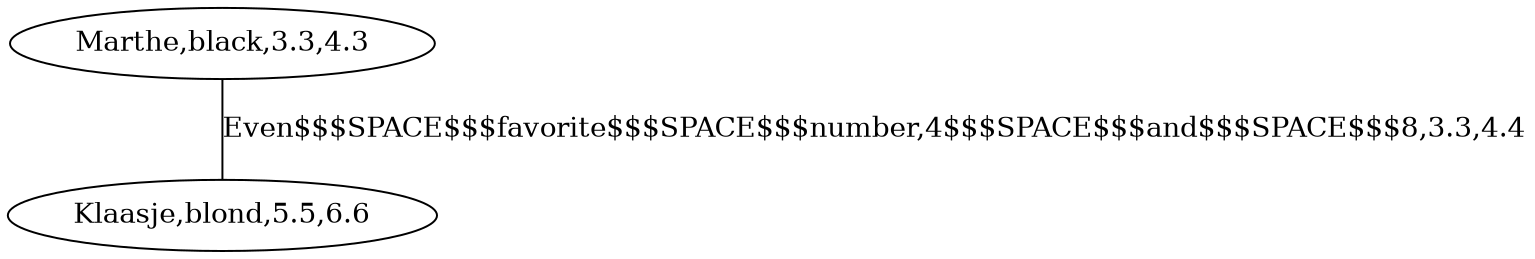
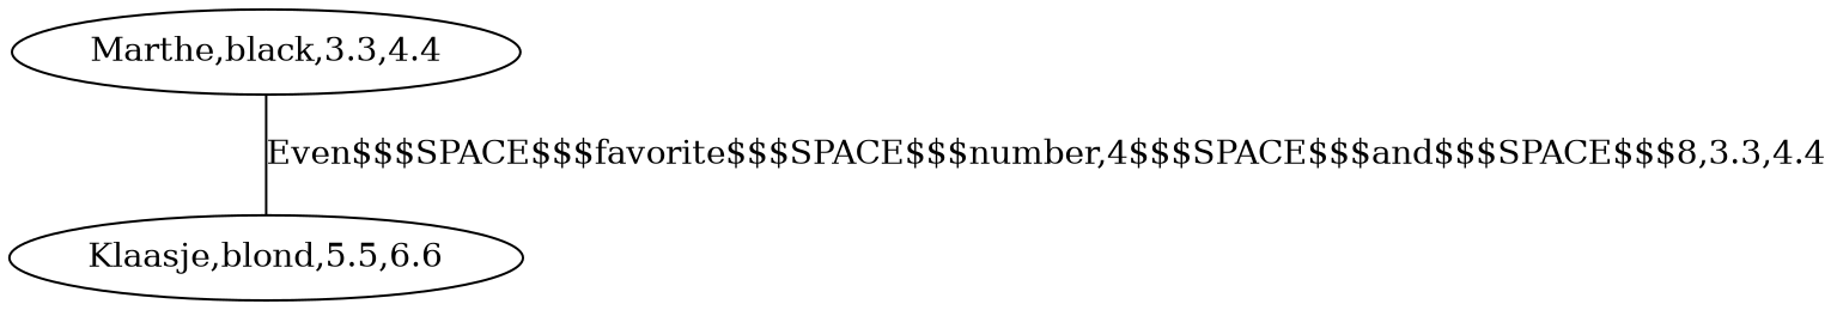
  graph {
    n1 [label="Klaasje,blond,5.5,6.6"]
-   n2 [label="Marthe,black,3.3,4.3"]
+   n2 [label="Marthe,black,3.3,4.4"]
    n2 -- n1 [label="Even$$$SPACE$$$favorite$$$SPACE$$$number,4$$$SPACE$$$and$$$SPACE$$$8,3.3,4.4"]
  }
